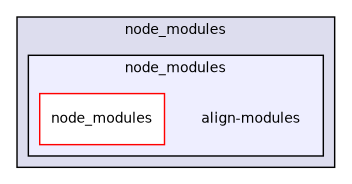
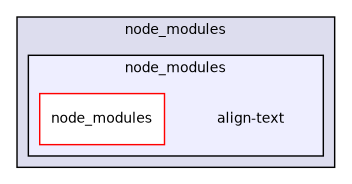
  digraph {
    compound=true
    node [fontname=Helvetica fontsize=10]
-   n1 [label="align-modules" shape=plaintext]
+   n1 [label="align-text" shape=plaintext]
    n2 [color=red fillcolor=white label=node_modules shape=box style=filled]
    subgraph cluster_1 {
      bgcolor="#ddddee"
      fontname=Helvetica
      fontsize=10
      label=node_modules
      pencolor=black
      subgraph cluster_2 {
        bgcolor="#eeeeff"
        fontname=Helvetica
        fontsize=10
        pencolor=black
        n1
        n2
      }
    }
  }
